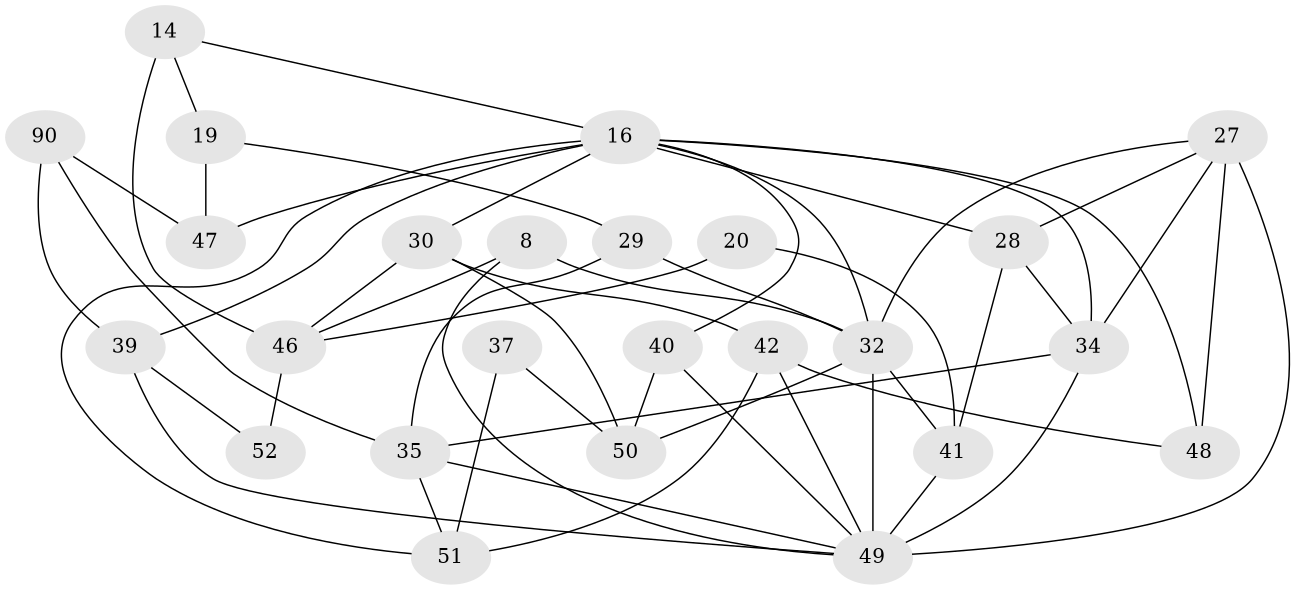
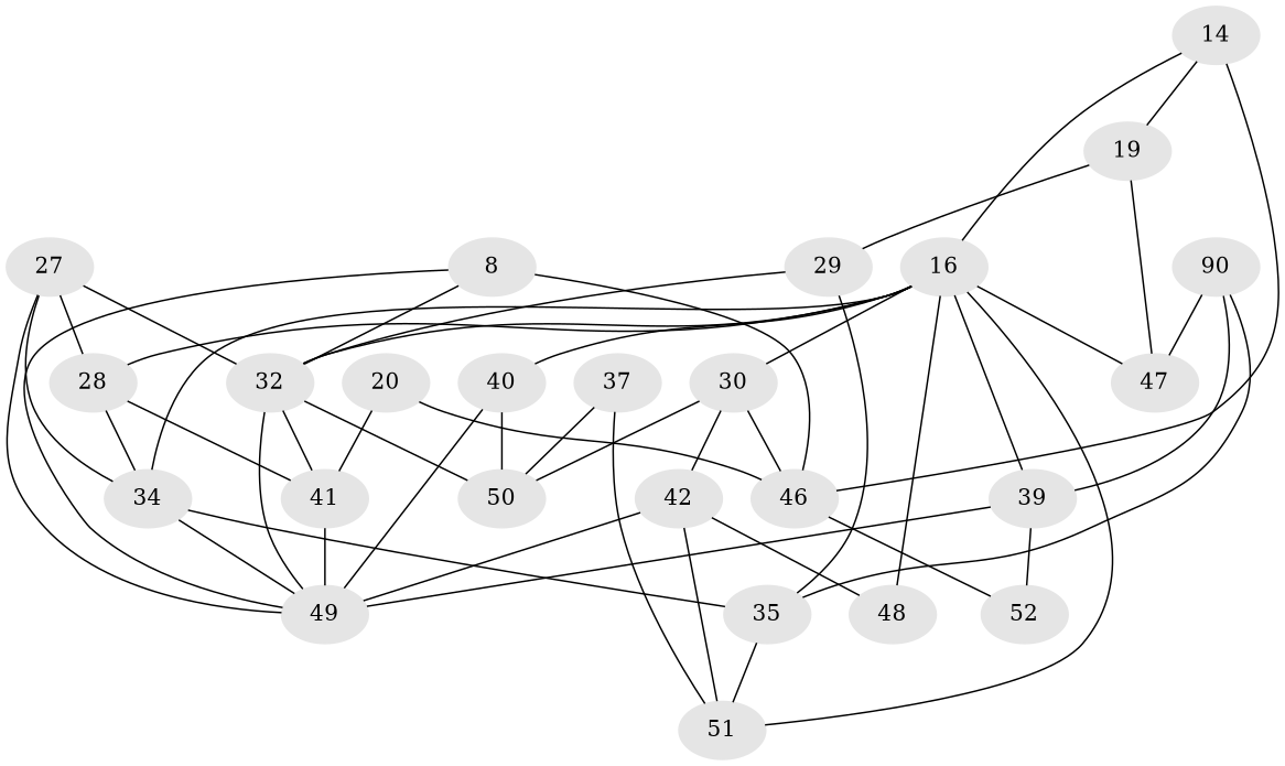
  graph {
    fontname="DejaVu Serif"
    node [color=gray90 fontname="DejaVu Serif" style=filled]
    edge [fontname="DejaVu Serif"]
    32 [super="+22+31"]
    49 [super="+2+33+12+5+38"]
    41 [super="+36+23"]
    50 [super="+44+9"]
    8
    46 [super="+21"]
    52
    35 [super="+25"]
    51 [super="+17"]
    n10 [label=90]
    39
    47 [super="+43"]
    16 [super="+3+7+4+15"]
    28
    30
    34 [super="+24"]
    40 [super="+1"]
    48 [super="+11"]
    14
    19
    29
    42
    20
    27 [super="+26"]
    37
    32 -- 49 [weight=2]
    32 -- 41
    32 -- 50 [weight=3]
    41 -- 49 [weight=4]
    8 -- 32
    8 -- 49
    8 -- 46 [weight=2]
    46 -- 52
-   35 -- 49
    35 -- 51 [weight=2]
    n10 -- 35
    n10 -- 39
    n10 -- 47 [weight=2]
    39 -- 49
    39 -- 52
    16 -- 32 [weight=2]
    16 -- 51
    16 -- 39
    16 -- 47 [weight=2]
    16 -- 28
    16 -- 30
    16 -- 34
    16 -- 40
    16 -- 48
    28 -- 41
    28 -- 34
    30 -- 50
    30 -- 46
    30 -- 42
    34 -- 49
    34 -- 35
    40 -- 49 [weight=2]
    40 -- 50 [weight=2]
    14 -- 46 [weight=2]
    14 -- 16
    14 -- 19
    19 -- 47 [weight=2]
    19 -- 29
    29 -- 32
    29 -- 35
    42 -- 49
    42 -- 51
    42 -- 48
    20 -- 41 [weight=2]
    20 -- 46 [weight=2]
    27 -- 32
    27 -- 49
    27 -- 28
    27 -- 34
-   27 -- 48 [weight=2]
    37 -- 50 [weight=2]
    37 -- 51 [weight=2]
  }
